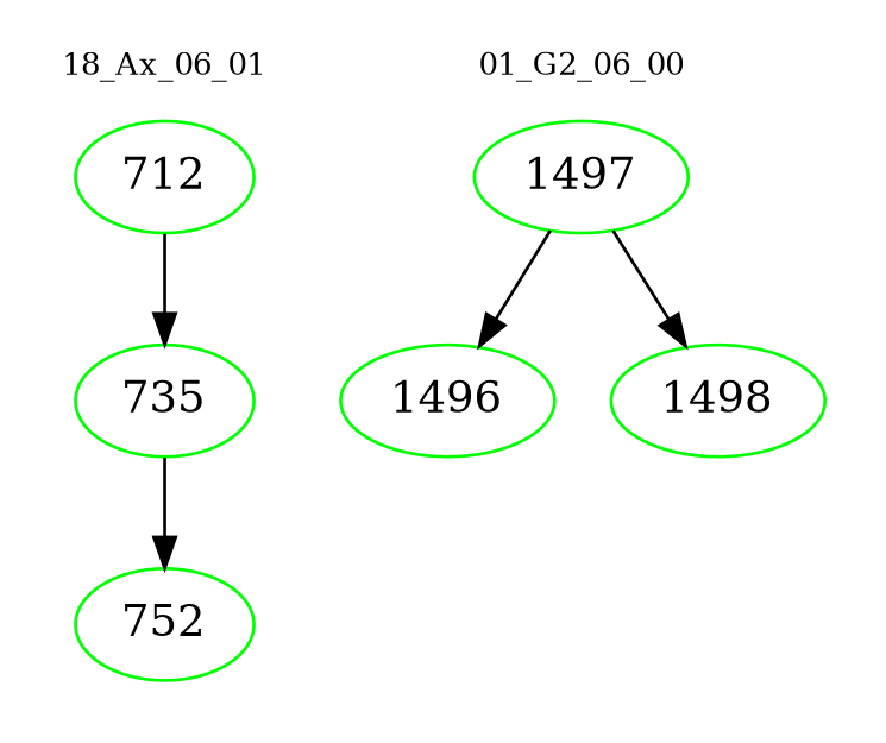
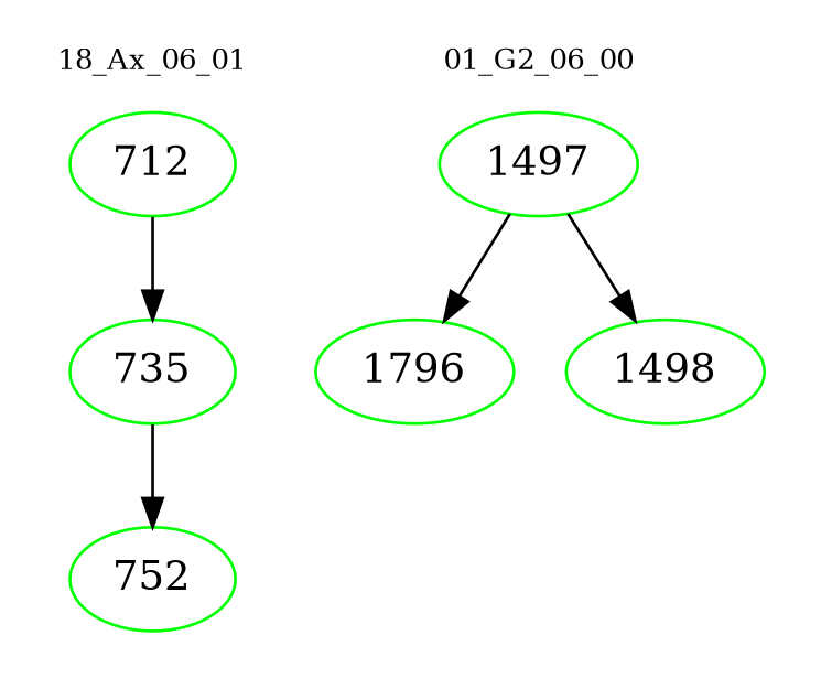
  digraph {
    node [color=green]
    edge [color=black]
    n1 [label=735]
    n2 [label=712]
    n3 [label=752]
    n4 [label=1497]
-   n5 [label=1496]
+   n5 [label=1796]
    n6 [label=1498]
    subgraph cluster_1 {
      color=white
      fontsize=10
      label="18_Ax_06_01"
      n1
      n2
      n3
    }
    subgraph cluster_2 {
      color=white
      fontsize=10
      label="01_G2_06_00"
      n4
      n5
      n6
    }
    n1 -> n3
    n2 -> n1
    n4 -> n5
    n4 -> n6
  }
